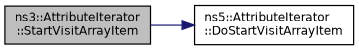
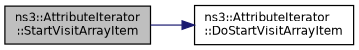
  digraph {
    rankdir=LR
    node [color=black fontname=Helvetica fontsize=10 shape=record style=filled]
    n1 [fillcolor=grey75 fontcolor=black height=0.2 label="ns3::AttributeIterator\l::StartVisitArrayItem" width=0.4]
-   n2 [fillcolor=white height=0.2 label="ns5::AttributeIterator\l::DoStartVisitArrayItem" width=0.4]
+   n2 [fillcolor=white height=0.2 label="ns3::AttributeIterator\l::DoStartVisitArrayItem" width=0.4]
    n1 -> n2 [color=midnightblue fontname=Helvetica fontsize=10 labelfontname=Helvetica labelfontsize=10 style=solid]
  }
